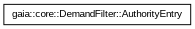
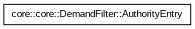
  digraph {
    rankdir=LR
    fontname="Liberation Sans"
-   n1 [color=black fillcolor=white fontname="Liberation Sans" fontsize=10 height=0.2 label="gaia::core::DemandFilter::AuthorityEntry" shape=record style=filled width=0.4]
+   n1 [color=black fillcolor=white fontname="Liberation Sans" fontsize=10 height=0.2 label="core::core::DemandFilter::AuthorityEntry" shape=record style=filled width=0.4]
  }
